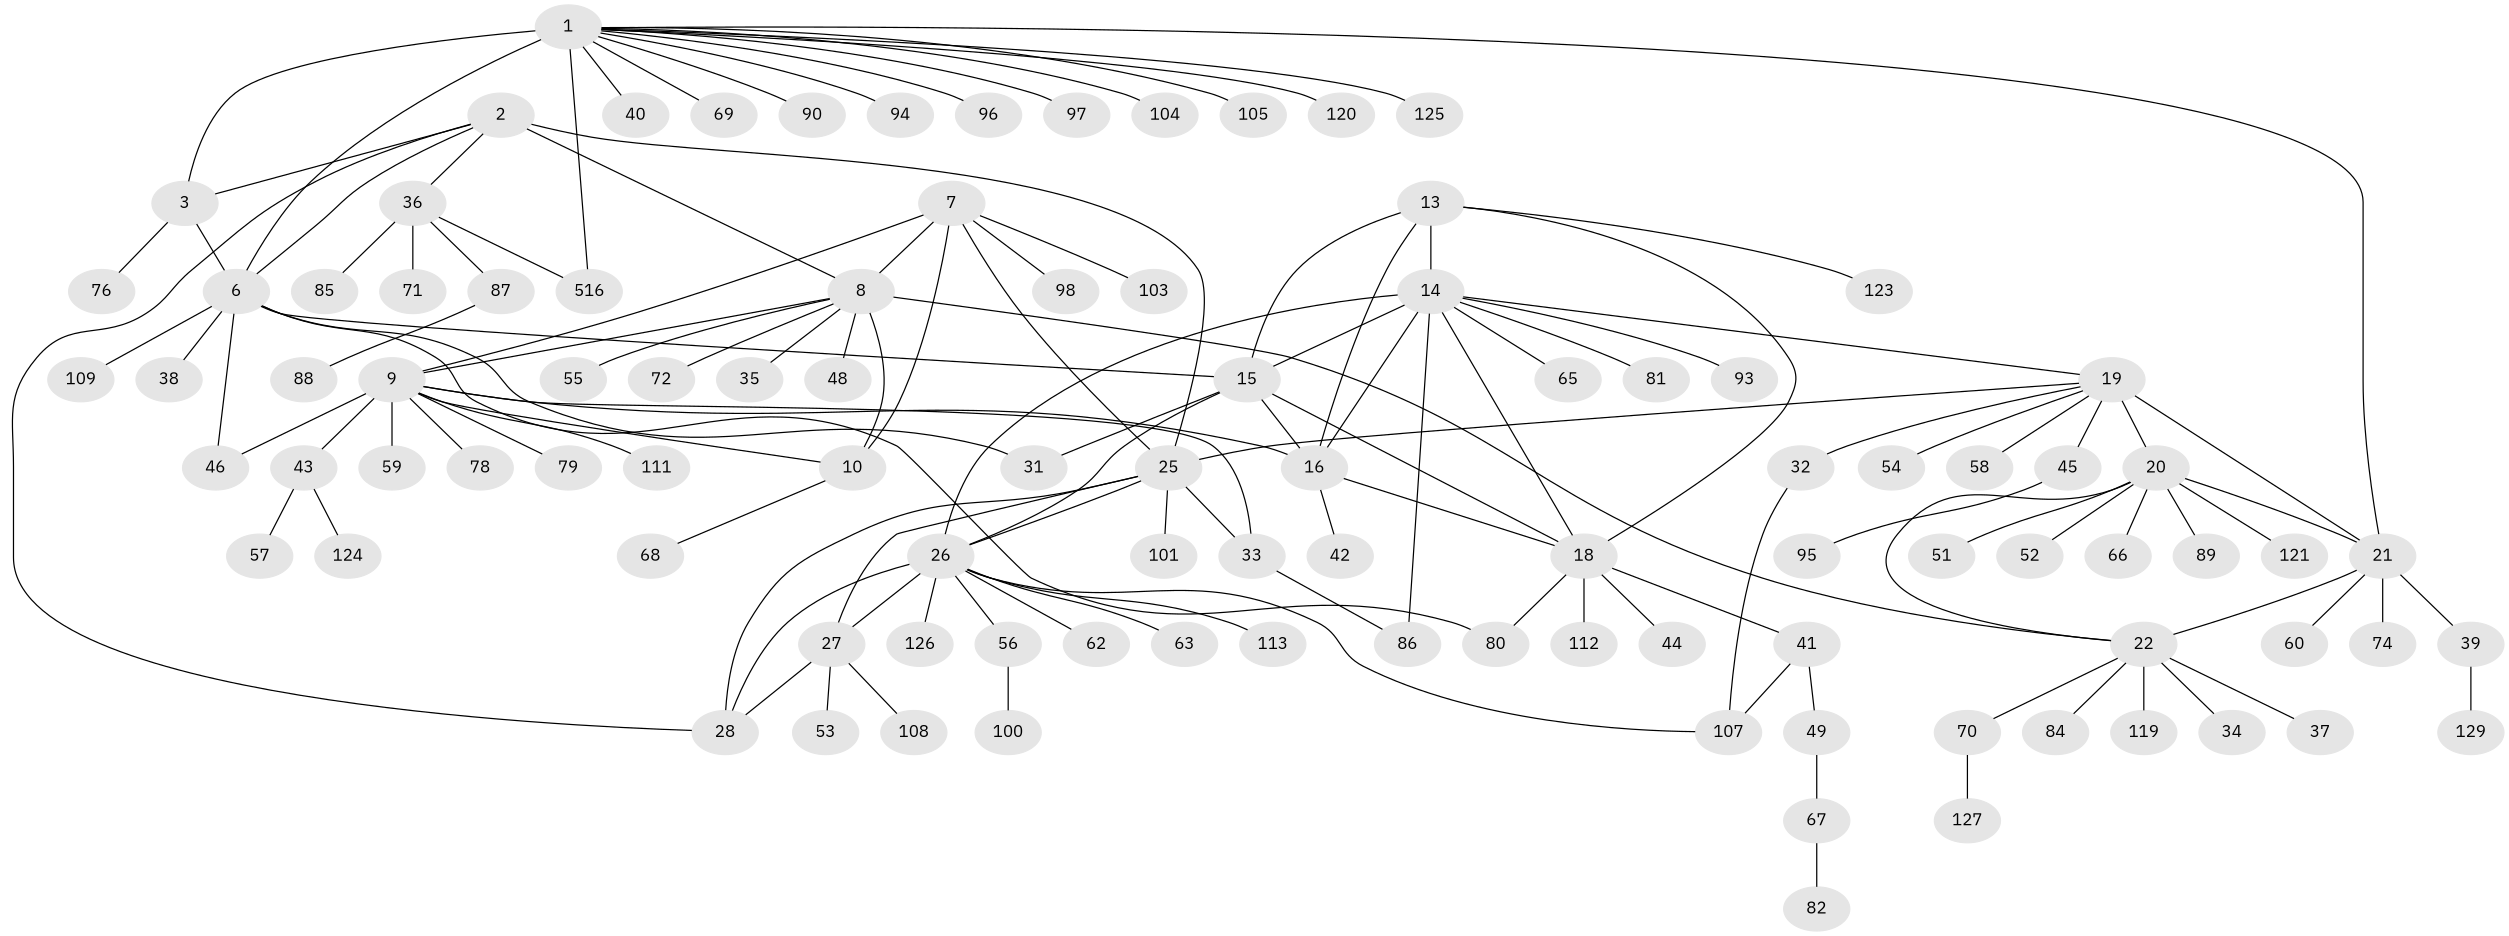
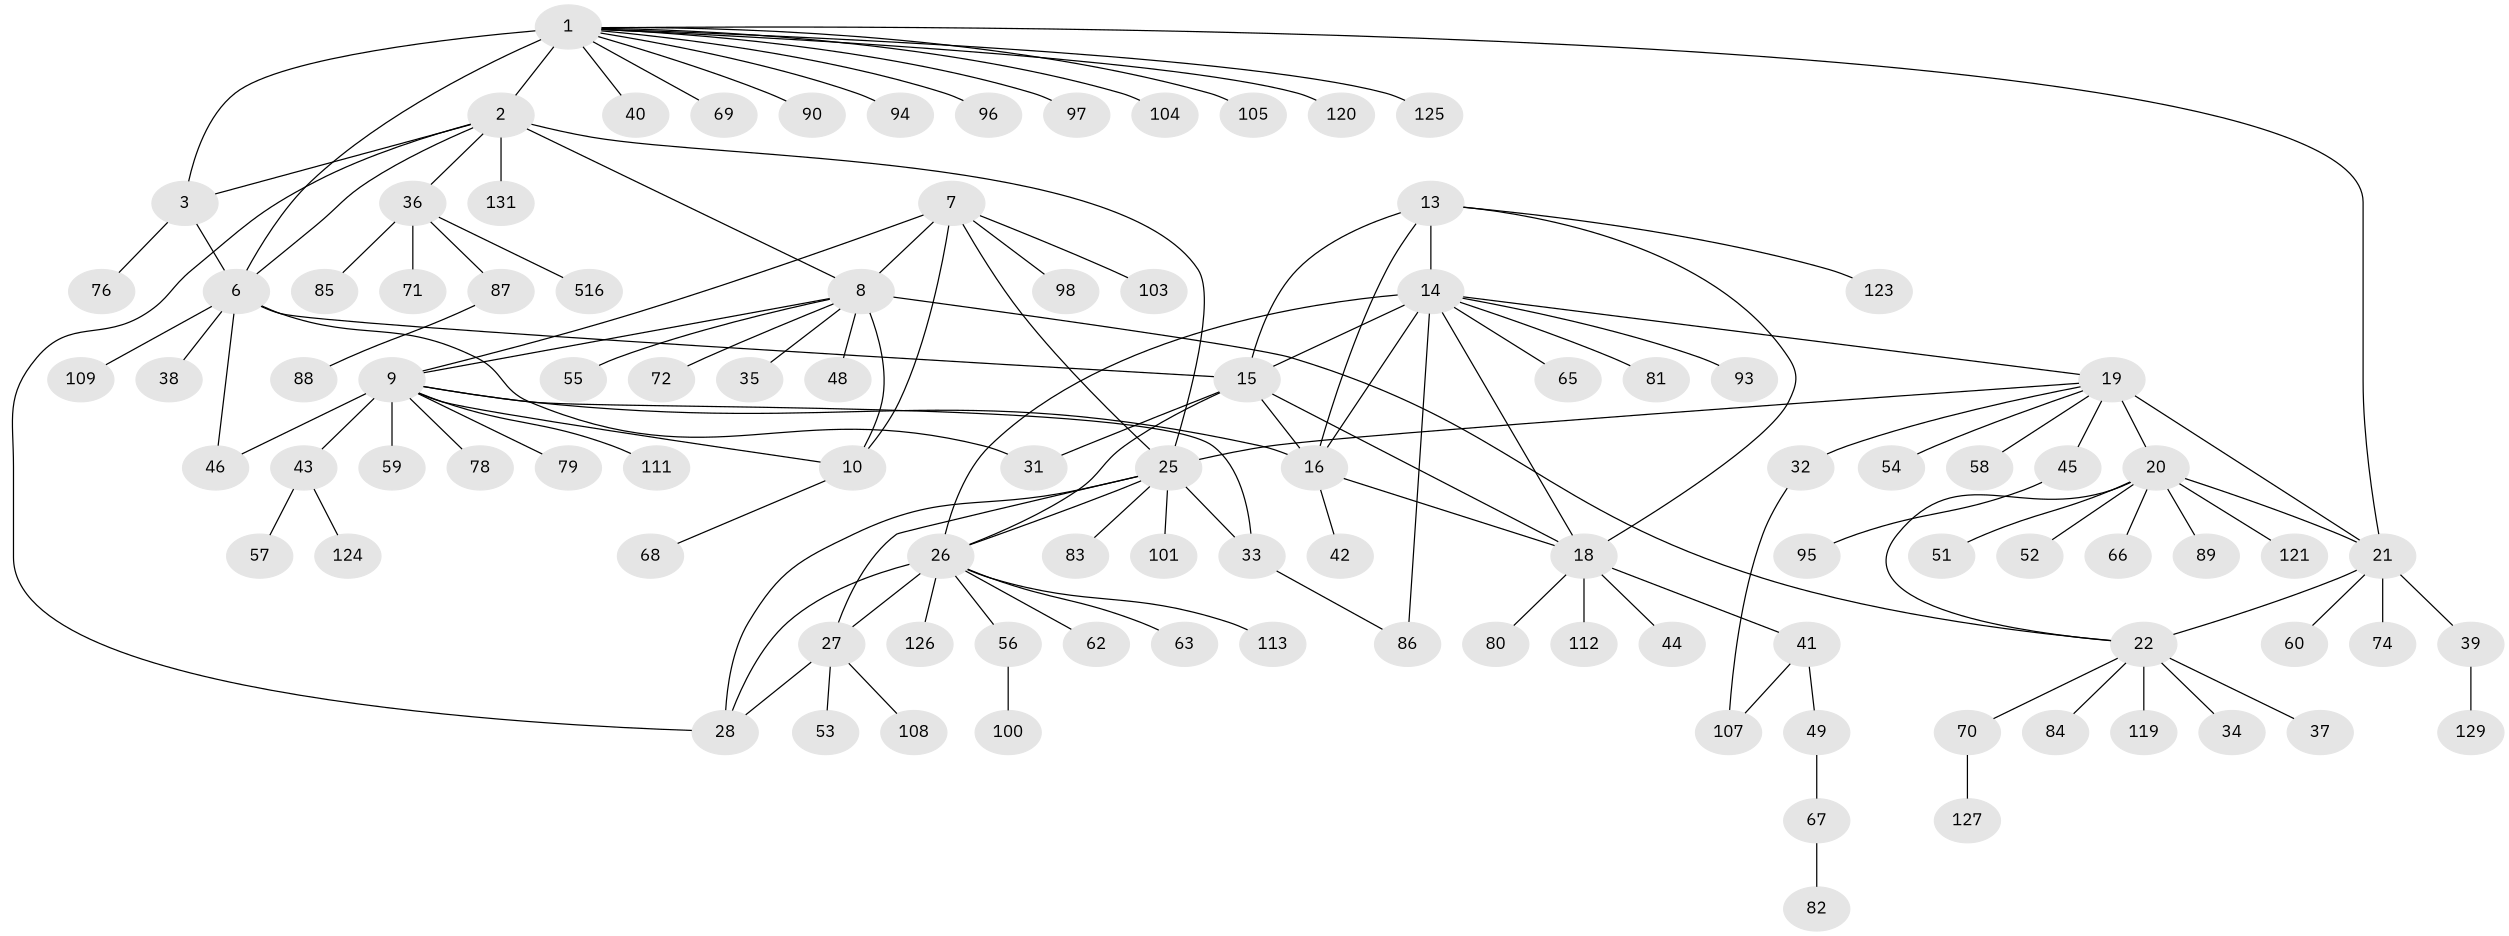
  graph {
    fontname="IBM Plex Sans"
    node [color=gray90 fontname="IBM Plex Sans" style=filled]
    edge [fontname="IBM Plex Sans"]
    1 [super="+4"]
    2 [super="+5"]
    3 [super="+92"]
    6 [super="+110"]
    21 [super="+23"]
    40
    69 [super="+73"]
    90
    94
    96
    97
    104
    105
    120
    125
    8 [super="+12"]
    25 [super="+30"]
    28 [super="+47"]
    36 [super="+118"]
+   131
    76
    15 [super="+106"]
    31
    38
    46
    80
    109
    22 [super="+114"]
    39
    60
    74
    9 [super="+61"]
    10 [super="+11"]
    35
    48 [super="+115"]
    55 [super="+75"]
    72
    33
    26 [super="+29"]
    27 [super="+64"]
+   83
    101
    71
    85
    87
    n46 [label=516]
    16 [super="+130"]
    18 [super="+102"]
    7 [super="+91"]
    98
    103
    43 [super="+128"]
    59
    78
    79
    111
    68
    34
    37
    70 [super="+122"]
    84
    119
    42
    86
    57
    124
    13 [super="+17"]
    14 [super="+50"]
    123
    19 [super="+24"]
    65
    81
    93 [super="+99"]
    41
    44
    112
    20 [super="+77"]
    32
    45
    54
    58
    56
    62
    63
    107 [super="+117"]
    113
    126
    49
    51
    52
    66
    89
    121
    95
    129
    127
    53
    108
    100
    88
    67
    82
-   1 -- n46 [weight=4]
+   1 -- 2 [weight=4]
    1 -- 3 [weight=2]
    1 -- 6 [weight=2]
    1 -- 21
    1 -- 40
    1 -- 69
    1 -- 90
    1 -- 94
    1 -- 96
    1 -- 97
    1 -- 104
    1 -- 105
    1 -- 120
    1 -- 125
    2 -- 3 [weight=2]
    2 -- 6 [weight=2]
    2 -- 8
    2 -- 25
    2 -- 28
    2 -- 36
+   2 -- 131
    3 -- 6
    3 -- 76
    6 -- 15 [weight=2]
    6 -- 31
    6 -- 38
    6 -- 46
-   6 -- 80
    6 -- 109
    21 -- 22 [weight=2]
    21 -- 39
    21 -- 60
    21 -- 74
    8 -- 22
    8 -- 9 [weight=2]
    8 -- 10 [weight=4]
    8 -- 35
    8 -- 48
    8 -- 55
    8 -- 72
    25 -- 28 [weight=2]
    25 -- 33
    25 -- 26 [weight=4]
    25 -- 27 [weight=2]
+   25 -- 83
    25 -- 101
    36 -- 71
    36 -- 85
    36 -- 87
    36 -- n46
    15 -- 31
    15 -- 26
    15 -- 16
    15 -- 18
    22 -- 34
    22 -- 37
    22 -- 70
    22 -- 84
    22 -- 119
    39 -- 129
    9 -- 46
    9 -- 10 [weight=2]
    9 -- 33
    9 -- 16
    9 -- 43
    9 -- 59
    9 -- 78
    9 -- 79
    9 -- 111
    10 -- 68
    33 -- 86
    26 -- 28 [weight=2]
    26 -- 27 [weight=2]
    26 -- 56
    26 -- 62
    26 -- 63
-   26 -- 107
    26 -- 113
    26 -- 126
    27 -- 28
    27 -- 53
    27 -- 108
    87 -- 88
    16 -- 18
    16 -- 42
    18 -- 80
    18 -- 41
    18 -- 44
    18 -- 112
    7 -- 8 [weight=2]
    7 -- 25
    7 -- 9
    7 -- 10 [weight=2]
    7 -- 98
    7 -- 103
    43 -- 57
    43 -- 124
    70 -- 127
    13 -- 15 [weight=2]
    13 -- 16 [weight=2]
    13 -- 18 [weight=2]
    13 -- 14 [weight=2]
    13 -- 123
    14 -- 15
    14 -- 26
    14 -- 16
    14 -- 18
    14 -- 86
    14 -- 19
    14 -- 65
    14 -- 81
    14 -- 93
    19 -- 21 [weight=4]
    19 -- 25
    19 -- 20 [weight=2]
    19 -- 32
    19 -- 45
    19 -- 54
    19 -- 58
    41 -- 107
    41 -- 49
    20 -- 21 [weight=2]
    20 -- 22
    20 -- 51
    20 -- 52
    20 -- 66
    20 -- 89
    20 -- 121
    32 -- 107
    45 -- 95
    56 -- 100
    49 -- 67
    67 -- 82
  }
